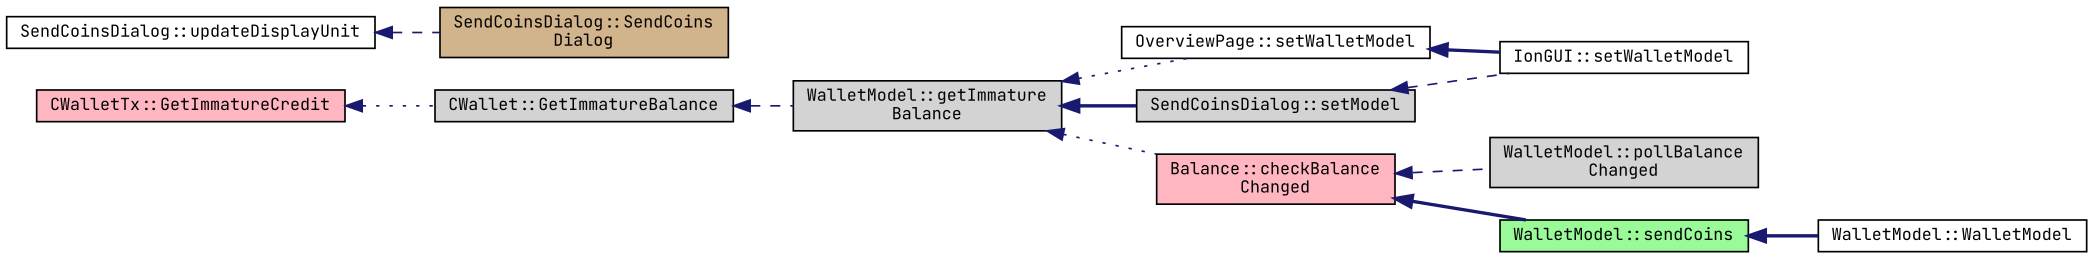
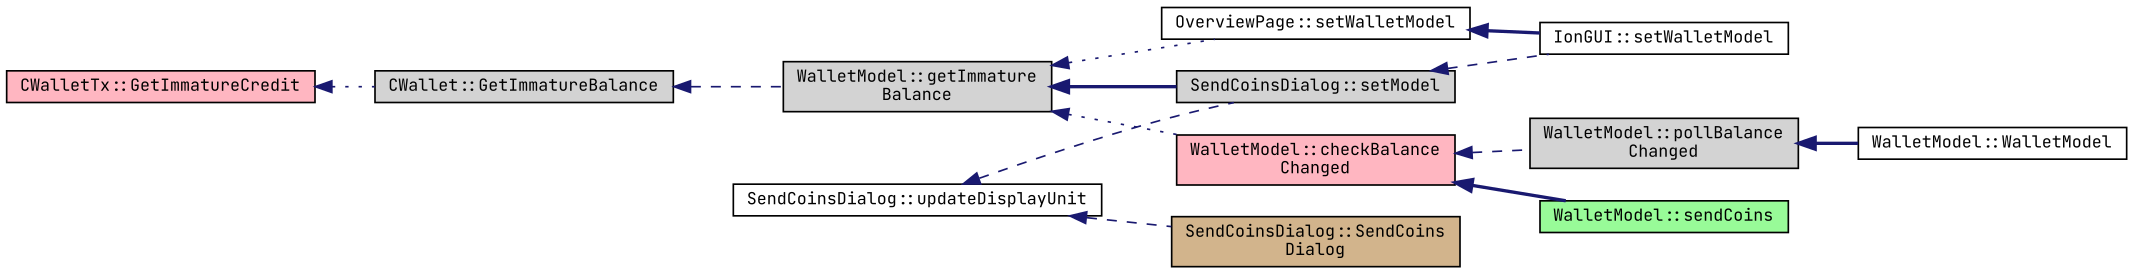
  digraph {
    fontname="JetBrains Mono"
    rankdir=LR
    node [color=black fillcolor=lightgrey fontname="JetBrains Mono" fontsize=10 shape=record style=filled]
    edge [color=midnightblue dir=back fontname="JetBrains Mono" fontsize=10 labelfontname=Helvetica labelfontsize=10 style=dashed]
    n1 [fillcolor=lightpink fontcolor=black height=0.2 label="CWalletTx::GetImmatureCredit" width=0.4]
    n2 [height=0.2 label="CWallet::GetImmatureBalance" width=0.4]
    n3 [height=0.2 label="WalletModel::getImmature\lBalance" width=0.4]
    n4 [fillcolor=white height=0.2 label="OverviewPage::setWalletModel" width=0.4]
    n5 [height=0.2 label="SendCoinsDialog::setModel" width=0.4]
-   n6 [fillcolor=lightpink height=0.2 label="Balance::checkBalance\lChanged" width=0.4]
+   n6 [fillcolor=lightpink height=0.2 label="WalletModel::checkBalance\lChanged" width=0.4]
    n7 [fillcolor=white height=0.2 label="IonGUI::setWalletModel" width=0.4]
    n8 [fillcolor=white height=0.2 label="SendCoinsDialog::updateDisplayUnit" width=0.4]
    n9 [fillcolor=tan height=0.2 label="SendCoinsDialog::SendCoins\lDialog" width=0.4]
    n10 [height=0.2 label="WalletModel::pollBalance\lChanged" width=0.4]
    n11 [fillcolor=palegreen height=0.2 label="WalletModel::sendCoins" width=0.4]
    n12 [fillcolor=white height=0.2 label="WalletModel::WalletModel" width=0.4]
    n1 -> n2 [style=dotted]
    n2 -> n3
    n3 -> n4 [style=dotted]
    n3 -> n5 [style=bold]
    n3 -> n6 [style=dotted]
    n4 -> n7 [style=bold]
    n5 -> n7
    n6 -> n10
    n6 -> n11 [style=bold]
+   n8 -> n5
    n8 -> n9
-   n11 -> n12 [style=bold]
+   n10 -> n12 [style=bold]
  }
